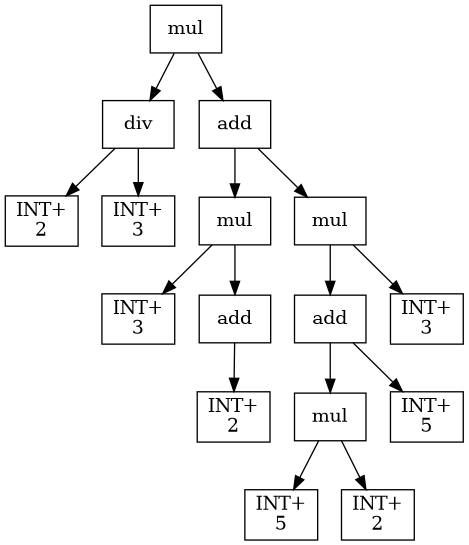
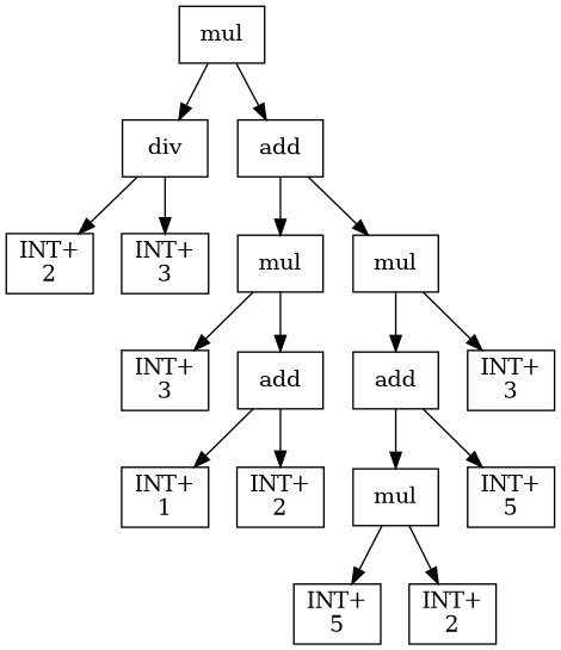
  digraph {
    node [shape=box]
    n1 [label=mul]
    n2 [label=div]
    n3 [label=add]
    n4 [label="INT+\n2"]
    n5 [label="INT+\n3"]
    n6 [label=mul]
    n7 [label=mul]
    n8 [label="INT+\n3"]
    n9 [label=add]
+   n10 [label="INT+\n1"]
    n11 [label="INT+\n2"]
    n12 [label=add]
    n13 [label="INT+\n3"]
    n14 [label=mul]
    n15 [label="INT+\n5"]
    n16 [label="INT+\n5"]
    n17 [label="INT+\n2"]
    n1 -> n2
    n1 -> n3
    n2 -> n4
    n2 -> n5
    n3 -> n6
    n3 -> n7
    n6 -> n8
    n6 -> n9
    n7 -> n12
    n7 -> n13
+   n9 -> n10
    n9 -> n11
    n12 -> n14
    n12 -> n15
    n14 -> n16
    n14 -> n17
  }
